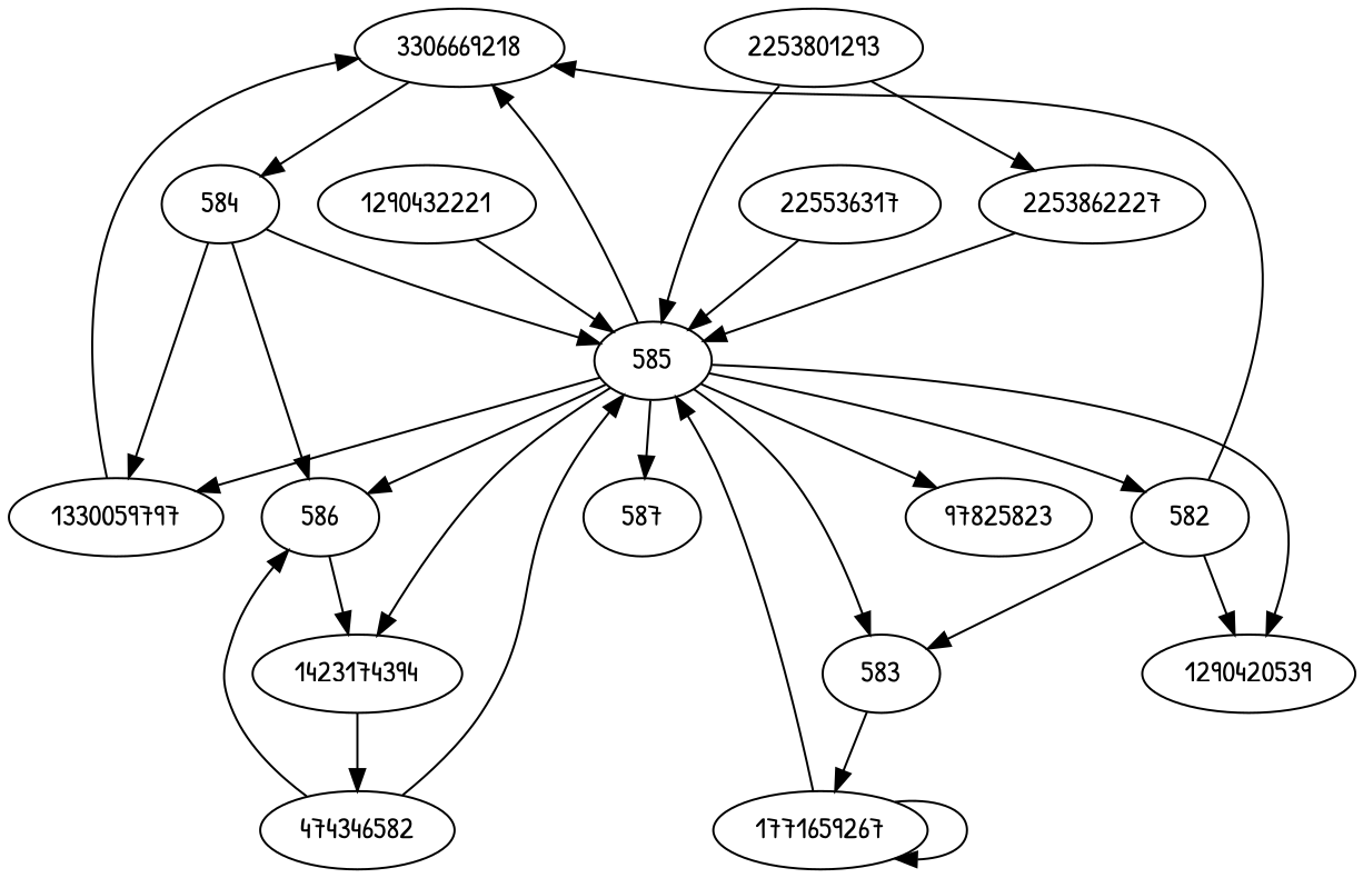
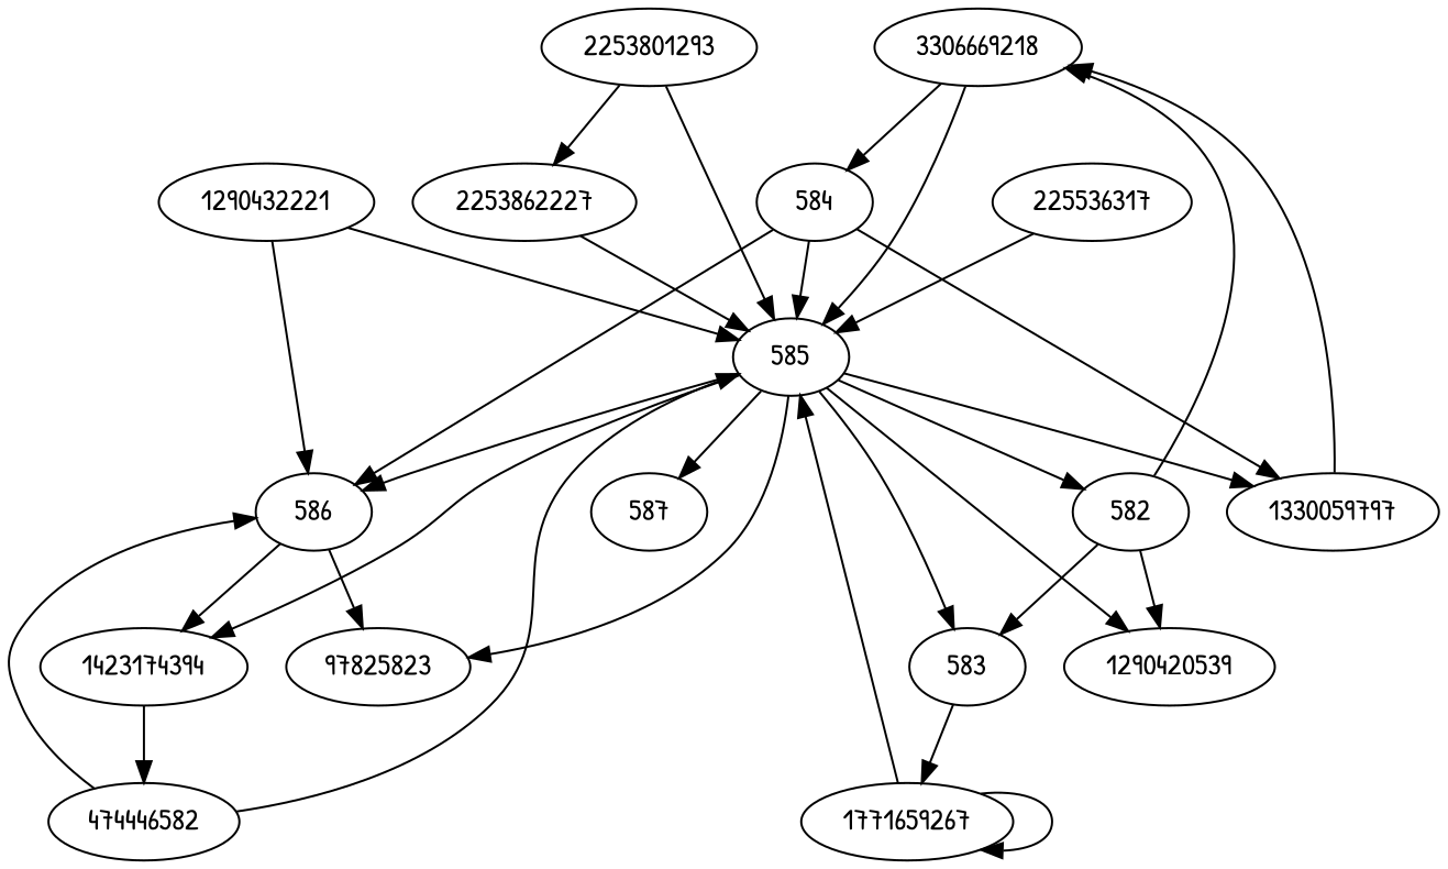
  digraph {
    fontname="Patrick Hand"
    node [fontname="Patrick Hand"]
    edge [fontname="Patrick Hand"]
    3306669218
    584
    585
    586
    1330059797
    582
    583
    1290420539
    n9 [label=1423174394]
    97825823
    587
    1771659267
    1290432221
-   474346582
+   474346582 [label=474446582]
    2253862227
    n16 [label=2253801293]
    225536317
    3306669218 -> 584
-   585 -> 3306669218
+   3306669218 -> 585
    584 -> 585
    584 -> 586
    584 -> 1330059797
    585 -> 586
    585 -> 1330059797
    585 -> 582
    585 -> 583
    585 -> 1290420539
    585 -> n9
    585 -> 97825823
    585 -> 587
    586 -> n9
+   586 -> 97825823
    1330059797 -> 3306669218
    582 -> 3306669218
    582 -> 583
    582 -> 1290420539
    583 -> 1771659267
    n9 -> 474346582
    1771659267 -> 585
    1771659267 -> 1771659267
    1290432221 -> 585
+   1290432221 -> 586
    474346582 -> 585
    474346582 -> 586
    2253862227 -> 585
    n16 -> 585
    n16 -> 2253862227
    225536317 -> 585
  }
